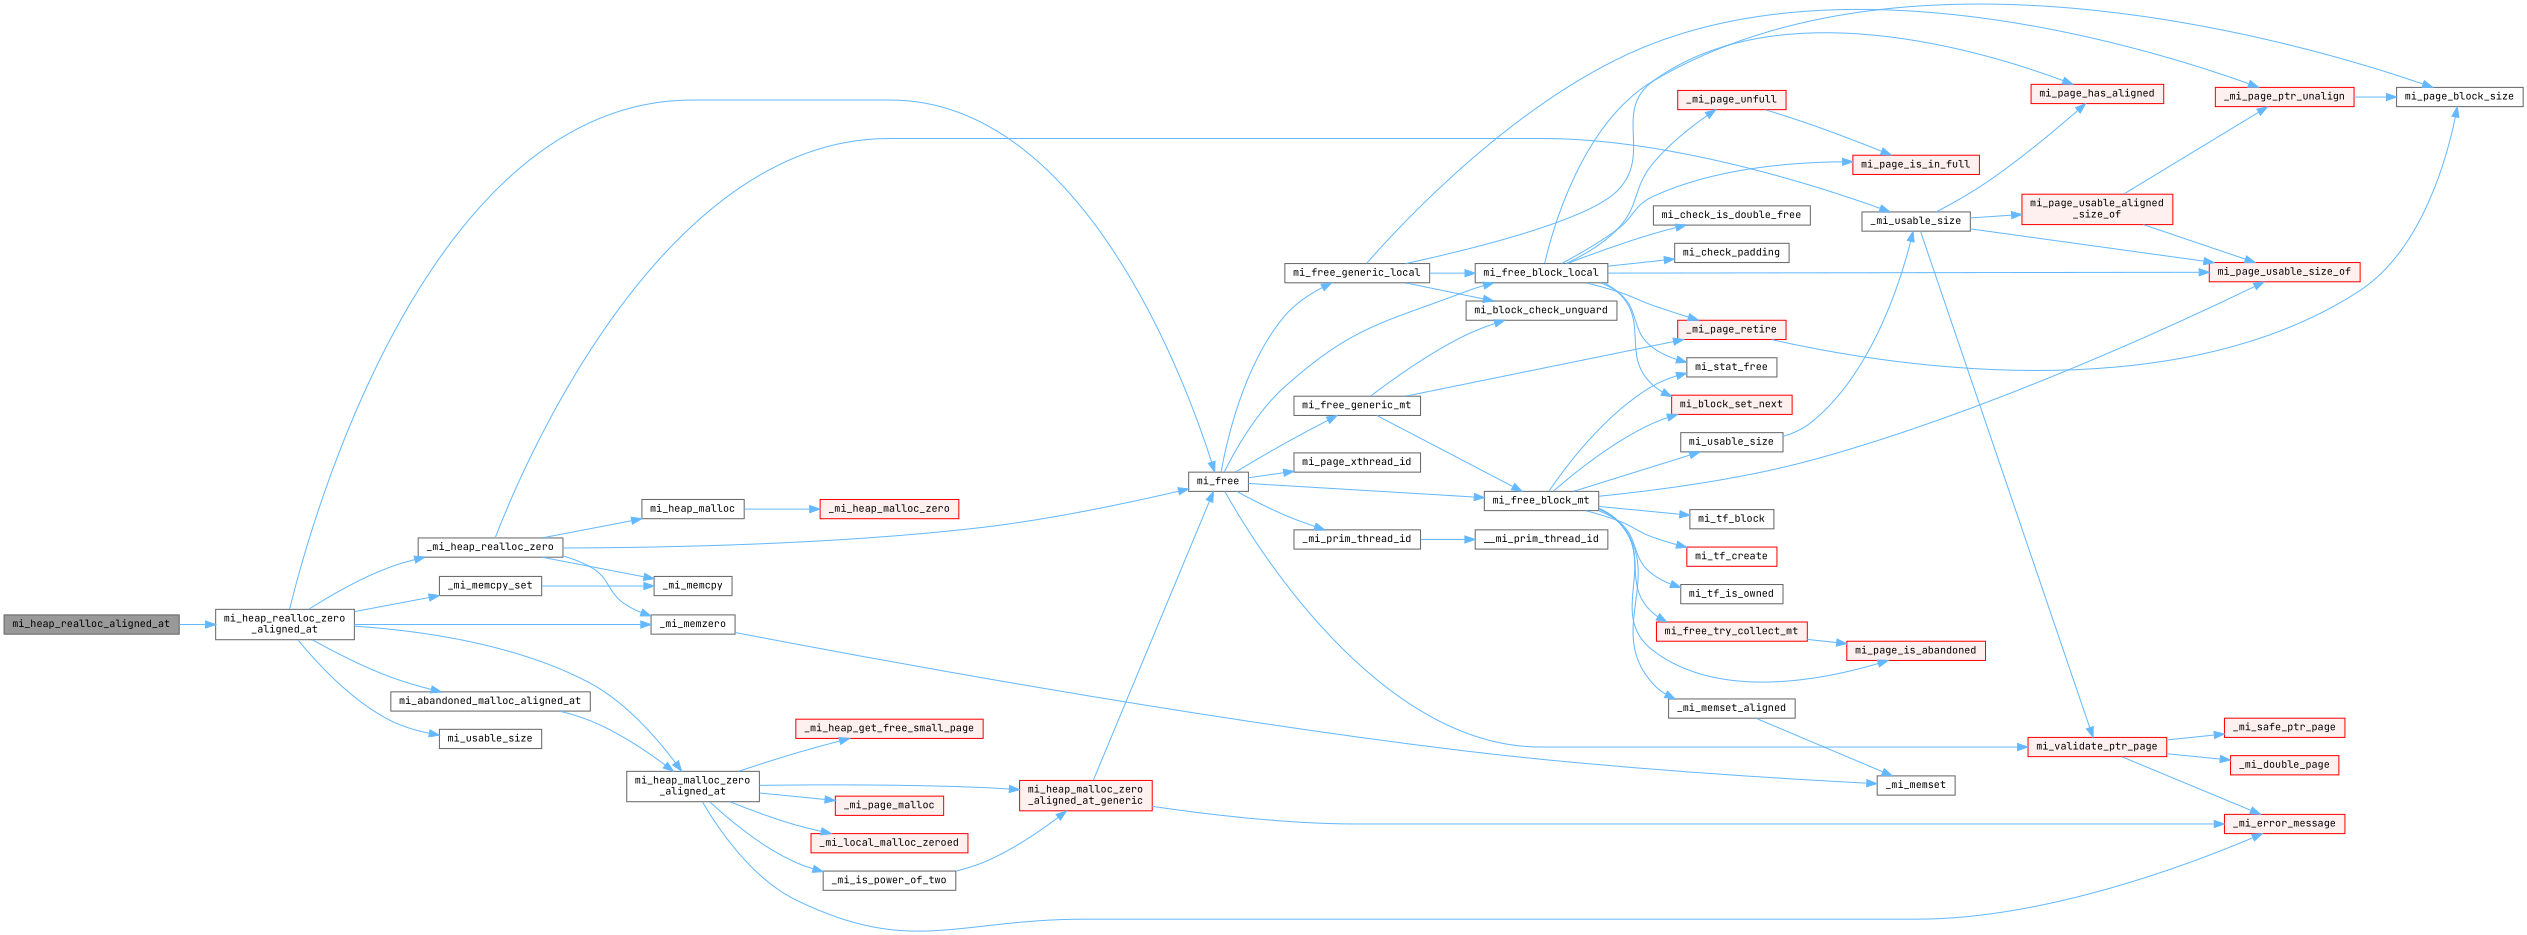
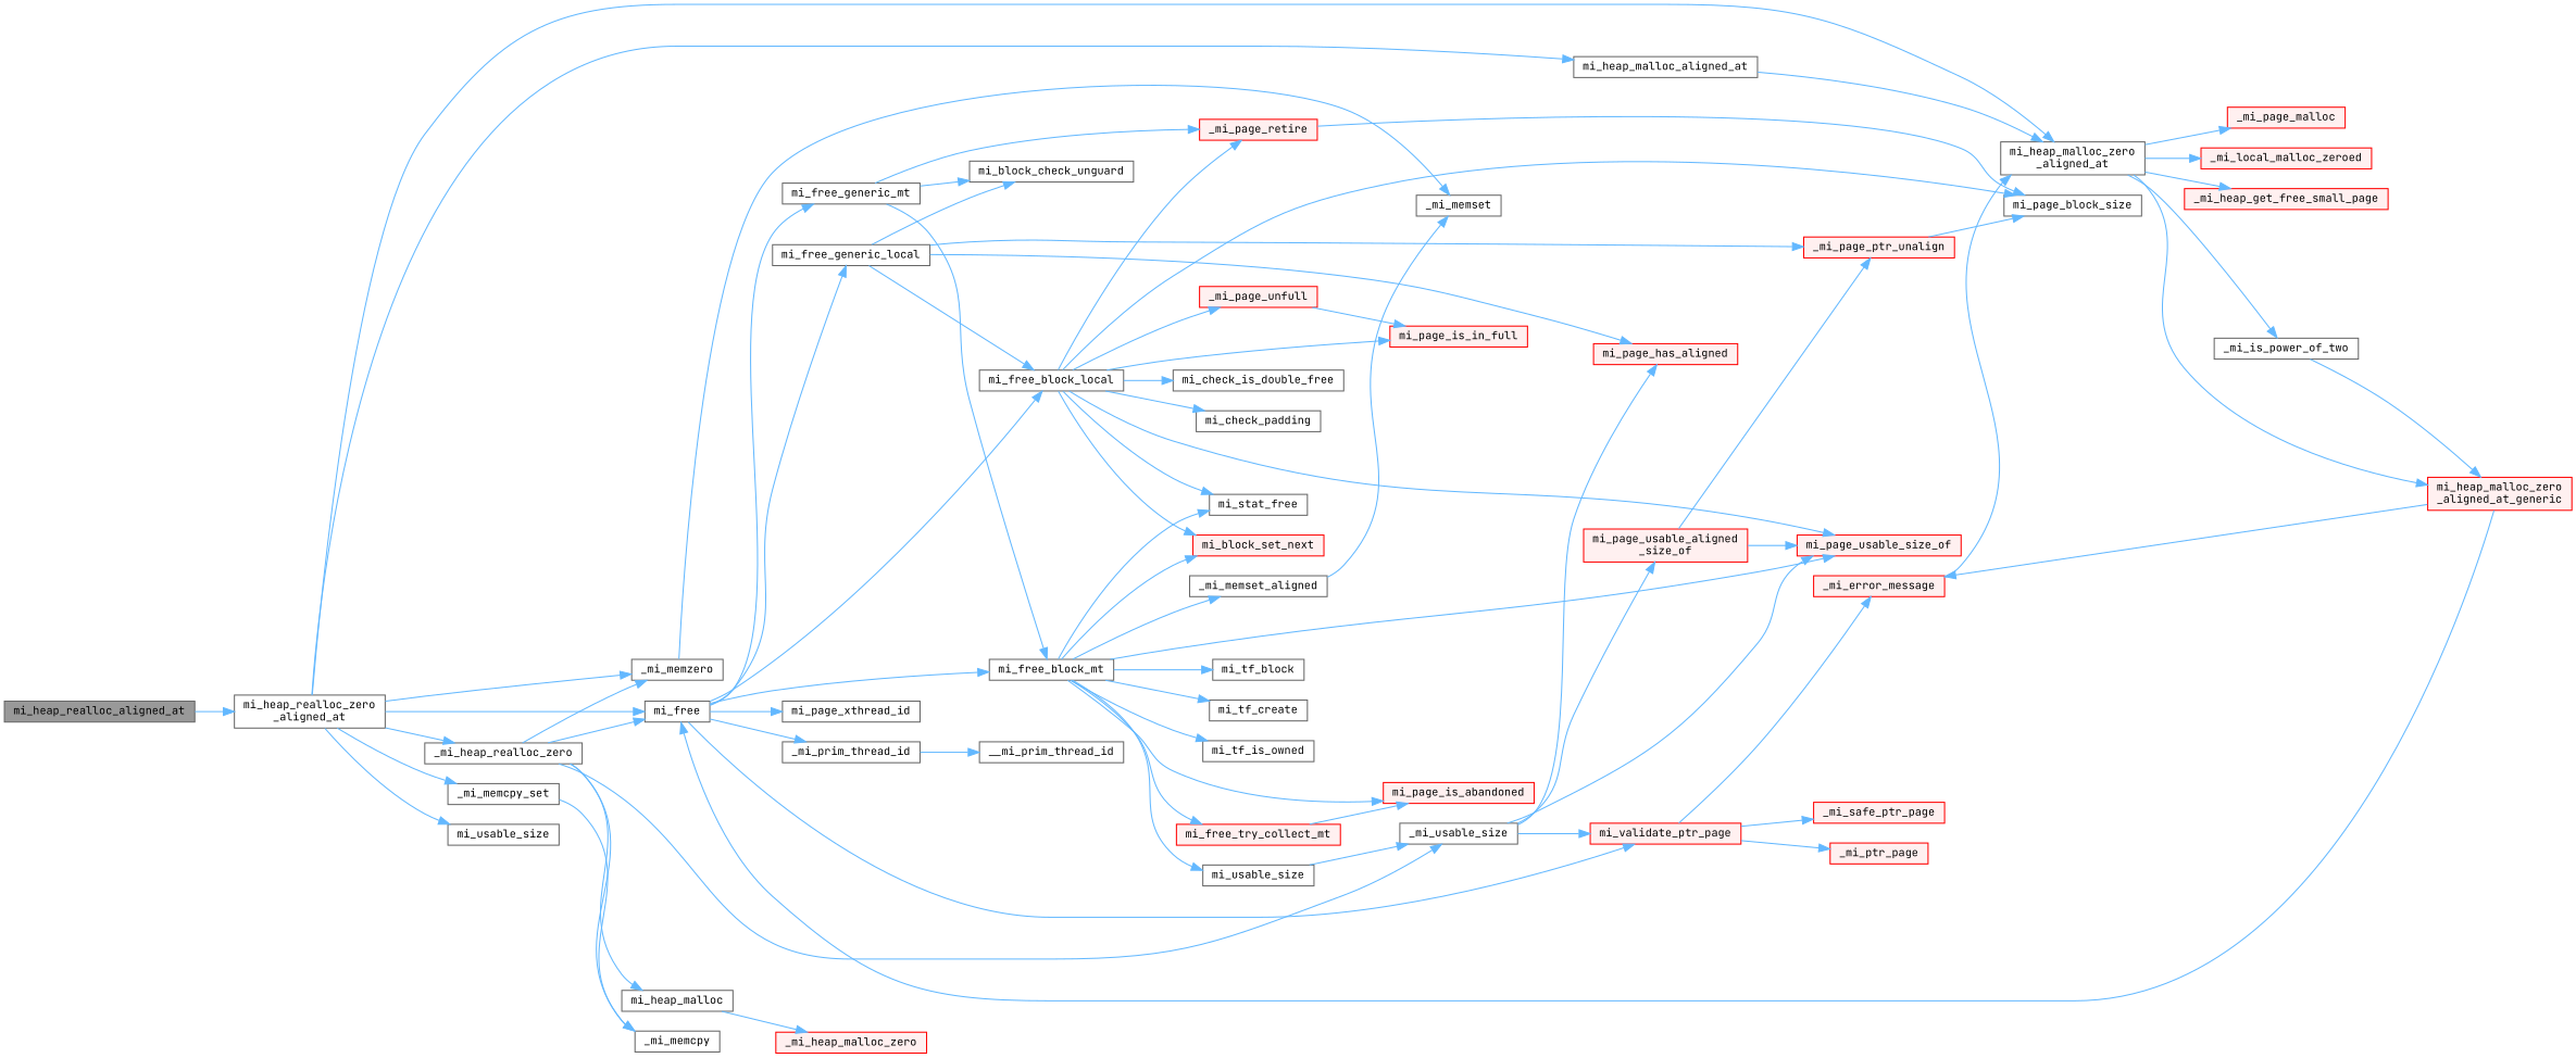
  digraph {
    fontname="JetBrains Mono"
    rankdir=LR
    node [color=grey40 fillcolor=white fontname="JetBrains Mono" fontsize=10 shape=box style=filled]
    edge [color=steelblue1 fontname="JetBrains Mono" fontsize=10 labelfontname=Helvetica labelfontsize=10 style=solid]
    n1 [color=gray40 fillcolor=grey60 fontcolor=black height=0.2 label=mi_heap_realloc_aligned_at width=0.4]
    n2 [height=0.2 label="mi_heap_realloc_zero\l_aligned_at" width=0.4]
    n3 [height=0.2 label=_mi_heap_realloc_zero width=0.4]
    n4 [height=0.2 label=_mi_memzero width=0.4]
    n5 [height=0.2 label=mi_free width=0.4]
    n6 [height=0.2 label=_mi_memcpy_set width=0.4]
-   n7 [height=0.2 label=mi_abandoned_malloc_aligned_at width=0.4]
+   n7 [height=0.2 label=mi_heap_malloc_aligned_at width=0.4]
    n8 [height=0.2 label="mi_heap_malloc_zero\l_aligned_at" width=0.4]
    n9 [height=0.2 label=mi_usable_size width=0.4]
    n10 [height=0.2 label=_mi_memcpy width=0.4]
    n11 [height=0.2 label=_mi_usable_size width=0.4]
    n12 [height=0.2 label=mi_heap_malloc width=0.4]
    n13 [height=0.2 label=_mi_memset width=0.4]
    n14 [color=red fillcolor="#FFF0F0" height=0.2 label=mi_validate_ptr_page width=0.4]
    n15 [height=0.2 label=_mi_prim_thread_id width=0.4]
    n16 [height=0.2 label=mi_free_block_local width=0.4]
    n17 [height=0.2 label=mi_free_block_mt width=0.4]
    n18 [height=0.2 label=mi_free_generic_local width=0.4]
    n19 [height=0.2 label=mi_free_generic_mt width=0.4]
    n20 [height=0.2 label=mi_page_xthread_id width=0.4]
    n21 [color=red fillcolor="#FFF0F0" height=0.2 label=_mi_error_message width=0.4]
    n22 [color=red fillcolor="#FFF0F0" height=0.2 label=_mi_heap_get_free_small_page width=0.4]
    n23 [height=0.2 label=_mi_is_power_of_two width=0.4]
    n24 [color=red fillcolor="#FFF0F0" height=0.2 label=_mi_page_malloc width=0.4]
    n25 [color=red fillcolor="#FFF0F0" height=0.2 label=_mi_local_malloc_zeroed width=0.4]
    n26 [color=red fillcolor="#FFF0F0" height=0.2 label="mi_heap_malloc_zero\l_aligned_at_generic" width=0.4]
    n27 [color=red fillcolor="#FFF0F0" height=0.2 label=mi_page_has_aligned width=0.4]
    n28 [color=red fillcolor="#FFF0F0" height=0.2 label="mi_page_usable_aligned\l_size_of" width=0.4]
    n29 [color=red fillcolor="#FFF0F0" height=0.2 label=mi_page_usable_size_of width=0.4]
    n30 [color=red fillcolor="#FFF0F0" height=0.2 label=_mi_heap_malloc_zero width=0.4]
    n31 [color=red fillcolor="#FFF0F0" height=0.2 label=_mi_page_ptr_unalign width=0.4]
-   n32 [color=red fillcolor="#FFF0F0" height=0.2 label=_mi_double_page width=0.4]
+   n32 [color=red fillcolor="#FFF0F0" height=0.2 label=_mi_ptr_page width=0.4]
    n33 [color=red fillcolor="#FFF0F0" height=0.2 label=_mi_safe_ptr_page width=0.4]
    n34 [height=0.2 label=mi_page_block_size width=0.4]
    n35 [height=0.2 label=__mi_prim_thread_id width=0.4]
    n36 [color=red fillcolor="#FFF0F0" height=0.2 label=_mi_page_retire width=0.4]
    n37 [color=red fillcolor="#FFF0F0" height=0.2 label=_mi_page_unfull width=0.4]
    n38 [color=red fillcolor="#FFF0F0" height=0.2 label=mi_page_is_in_full width=0.4]
    n39 [color=red fillcolor="#FFF0F0" height=0.2 label=mi_block_set_next width=0.4]
    n40 [height=0.2 label=mi_check_is_double_free width=0.4]
    n41 [height=0.2 label=mi_check_padding width=0.4]
    n42 [height=0.2 label=mi_stat_free width=0.4]
    n43 [height=0.2 label=_mi_memset_aligned width=0.4]
    n44 [color=red fillcolor="#FFF0F0" height=0.2 label=mi_free_try_collect_mt width=0.4]
    n45 [color=red fillcolor="#FFF0F0" height=0.2 label=mi_page_is_abandoned width=0.4]
    n46 [height=0.2 label=mi_tf_block width=0.4]
-   n47 [color=red height=0.2 label=mi_tf_create width=0.4]
+   n47 [height=0.2 label=mi_tf_create width=0.4]
    n48 [height=0.2 label=mi_tf_is_owned width=0.4]
    n49 [height=0.2 label=mi_usable_size width=0.4]
    n50 [height=0.2 label=mi_block_check_unguard width=0.4]
    n1 -> n2
    n2 -> n3
    n2 -> n4
    n2 -> n5
    n2 -> n6
    n2 -> n7
    n2 -> n8
    n2 -> n9
    n3 -> n4
    n3 -> n5
    n3 -> n10
    n3 -> n11
    n3 -> n12
    n4 -> n13
    n5 -> n14
    n5 -> n15
    n5 -> n16
    n5 -> n17
    n5 -> n18
    n5 -> n19
    n5 -> n20
    n6 -> n10
    n7 -> n8
-   n8 -> n21
+   n21 -> n8
    n8 -> n22
    n8 -> n23
    n8 -> n24
    n8 -> n25
    n8 -> n26
    n11 -> n14
    n11 -> n27
    n11 -> n28
    n11 -> n29
    n12 -> n30
    n14 -> n21
    n14 -> n32
    n14 -> n33
    n15 -> n35
    n16 -> n29
    n16 -> n34
    n16 -> n36
    n16 -> n37
    n16 -> n38
    n16 -> n39
    n16 -> n40
    n16 -> n41
    n16 -> n42
    n17 -> n29
    n17 -> n39
    n17 -> n42
    n17 -> n43
    n17 -> n44
    n17 -> n45
    n17 -> n46
    n17 -> n47
    n17 -> n48
    n17 -> n49
    n18 -> n16
    n18 -> n27
    n18 -> n31
    n18 -> n50
    n19 -> n17
    n19 -> n36
    n19 -> n50
    n23 -> n26
    n26 -> n5
    n26 -> n21
    n28 -> n29
    n28 -> n31
    n31 -> n34
    n36 -> n34
    n37 -> n38
    n43 -> n13
    n44 -> n45
    n49 -> n11
  }
